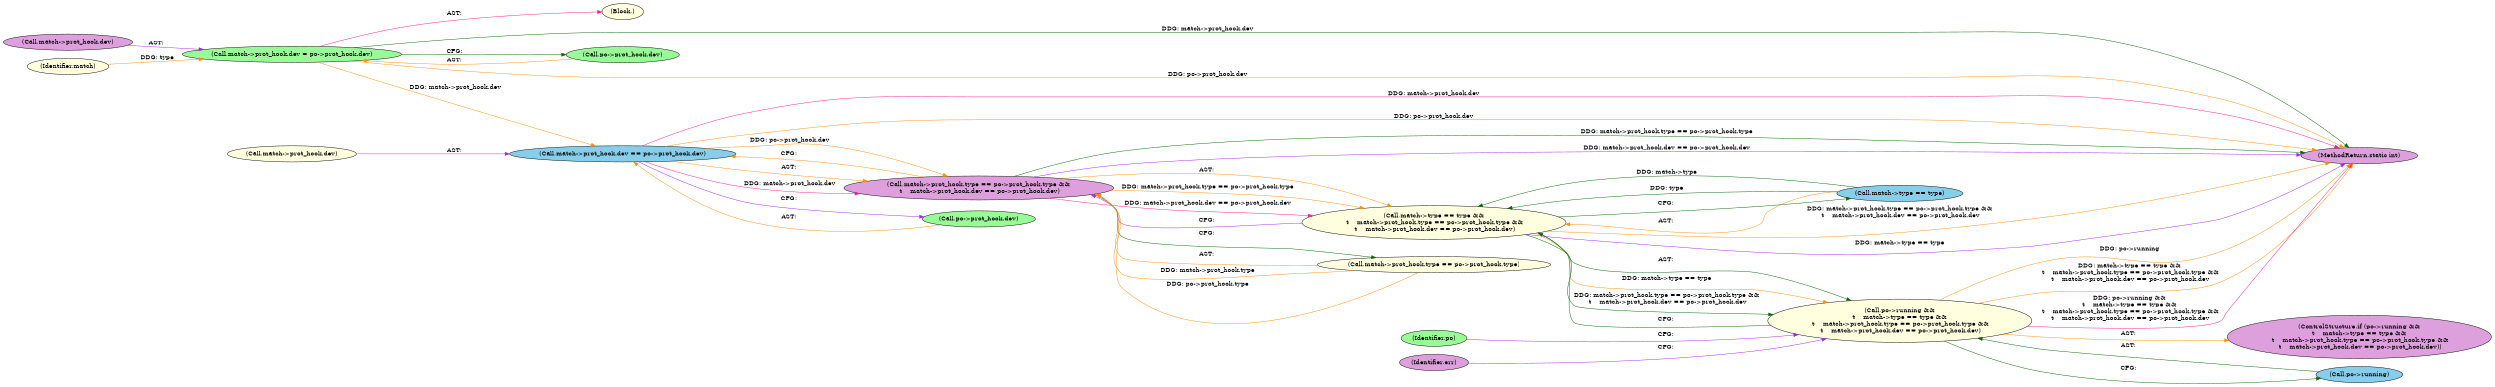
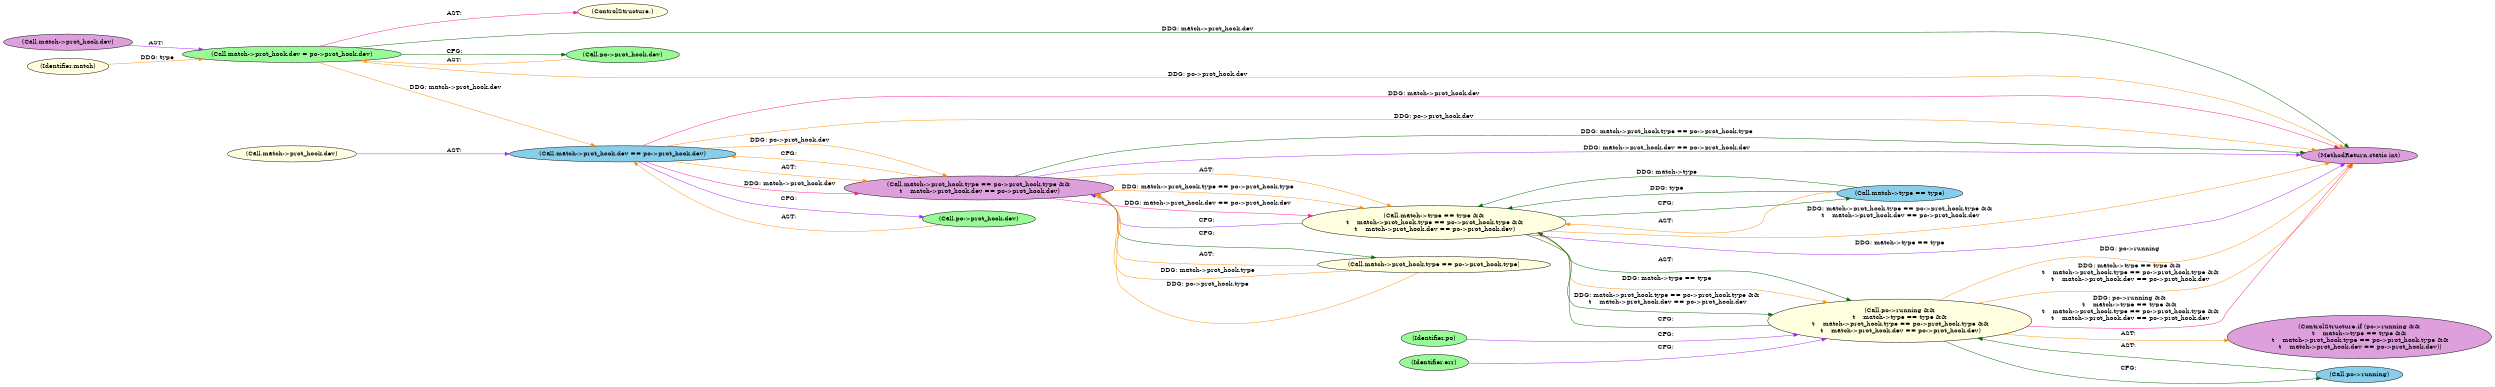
  digraph {
    rankdir=LR
    node [fillcolor=lightyellow style=filled]
    edge [color=darkorange]
    n1 [fillcolor=skyblue label="(Call,match->prot_hook.dev == po->prot_hook.dev)"]
    n2 [fillcolor=plum label="(Call,match->prot_hook.type == po->prot_hook.type &&\n \t    match->prot_hook.dev == po->prot_hook.dev)"]
    n3 [fillcolor=palegreen label="(Call,po->prot_hook.dev)"]
    n4 [fillcolor=plum label="(MethodReturn,static int)"]
    n5 [label="(Call,match->type == type &&\n \t    match->prot_hook.type == po->prot_hook.type &&\n \t    match->prot_hook.dev == po->prot_hook.dev)"]
    n6 [label="(Call,match->prot_hook.type == po->prot_hook.type)"]
    n7 [fillcolor=palegreen label="(Call,match->prot_hook.dev = po->prot_hook.dev)"]
    n8 [fillcolor=palegreen label="(Call,po->prot_hook.dev)"]
-   n9 [label="(Block,)"]
+   n9 [label="(ControlStructure,)"]
    n10 [label="(Call,po->running &&\n\t    match->type == type &&\n \t    match->prot_hook.type == po->prot_hook.type &&\n \t    match->prot_hook.dev == po->prot_hook.dev)"]
    n11 [fillcolor=skyblue label="(Call,match->type == type)"]
    n12 [fillcolor=skyblue label="(Call,po->running)"]
    n13 [fillcolor=plum label="(ControlStructure,if (po->running &&\n\t    match->type == type &&\n \t    match->prot_hook.type == po->prot_hook.type &&\n \t    match->prot_hook.dev == po->prot_hook.dev))"]
    n14 [fillcolor=plum label="(Call,match->prot_hook.dev)"]
    n15 [label="(Identifier,match)"]
    n16 [label="(Call,match->prot_hook.dev)"]
    n17 [fillcolor=palegreen label="(Identifier,po)"]
-   n18 [fillcolor=plum label="(Identifier,err)"]
+   n18 [fillcolor=palegreen label="(Identifier,err)"]
    n1 -> n2 [label="AST: "]
    n1 -> n2 [color=deeppink label="DDG: match->prot_hook.dev"]
    n1 -> n2 [label="DDG: po->prot_hook.dev"]
    n1 -> n3 [color=purple label="CFG: "]
    n1 -> n4 [color=deeppink label="DDG: match->prot_hook.dev"]
    n1 -> n4 [label="DDG: po->prot_hook.dev"]
    n2 -> n1 [label="CFG: "]
    n2 -> n4 [color=darkgreen label="DDG: match->prot_hook.type == po->prot_hook.type"]
    n2 -> n4 [color=purple label="DDG: match->prot_hook.dev == po->prot_hook.dev"]
    n2 -> n5 [label="AST: "]
    n2 -> n5 [label="DDG: match->prot_hook.type == po->prot_hook.type"]
    n2 -> n5 [color=deeppink label="DDG: match->prot_hook.dev == po->prot_hook.dev"]
    n2 -> n6 [color=darkgreen label="CFG: "]
    n3 -> n1 [label="AST: "]
    n5 -> n2 [color=purple label="CFG: "]
    n5 -> n4 [label="DDG: match->prot_hook.type == po->prot_hook.type &&\n \t    match->prot_hook.dev == po->prot_hook.dev"]
    n5 -> n4 [color=purple label="DDG: match->type == type"]
    n5 -> n10 [color=darkgreen label="AST: "]
    n5 -> n10 [label="DDG: match->type == type"]
    n5 -> n10 [color=darkgreen label="DDG: match->prot_hook.type == po->prot_hook.type &&\n \t    match->prot_hook.dev == po->prot_hook.dev"]
    n5 -> n11 [color=darkgreen label="CFG: "]
    n6 -> n2 [label="AST: "]
    n6 -> n2 [label="DDG: match->prot_hook.type"]
    n6 -> n2 [label="DDG: po->prot_hook.type"]
    n7 -> n1 [label="DDG: match->prot_hook.dev"]
    n7 -> n4 [color=darkgreen label="DDG: match->prot_hook.dev"]
    n7 -> n4 [label="DDG: po->prot_hook.dev"]
    n7 -> n8 [color=darkgreen label="CFG: "]
    n7 -> n9 [color=deeppink label="AST: "]
    n8 -> n7 [label="AST: "]
    n10 -> n4 [label="DDG: match->type == type &&\n \t    match->prot_hook.type == po->prot_hook.type &&\n \t    match->prot_hook.dev == po->prot_hook.dev"]
    n10 -> n4 [color=deeppink label="DDG: po->running &&\n\t    match->type == type &&\n \t    match->prot_hook.type == po->prot_hook.type &&\n \t    match->prot_hook.dev == po->prot_hook.dev"]
    n10 -> n4 [label="DDG: po->running"]
    n10 -> n5 [color=darkgreen label="CFG: "]
    n10 -> n12 [color=darkgreen label="CFG: "]
    n10 -> n13 [label="AST: "]
    n11 -> n5 [label="AST: "]
    n11 -> n5 [color=darkgreen label="DDG: match->type"]
    n11 -> n5 [color=darkgreen label="DDG: type"]
    n12 -> n10 [color=darkgreen label="AST: "]
    n14 -> n7 [color=purple label="AST: "]
    n15 -> n7 [label="DDG: type"]
    n16 -> n1 [color=purple label="AST: "]
    n17 -> n10 [color=purple label="CFG: "]
    n18 -> n10 [color=purple label="CFG: "]
  }
